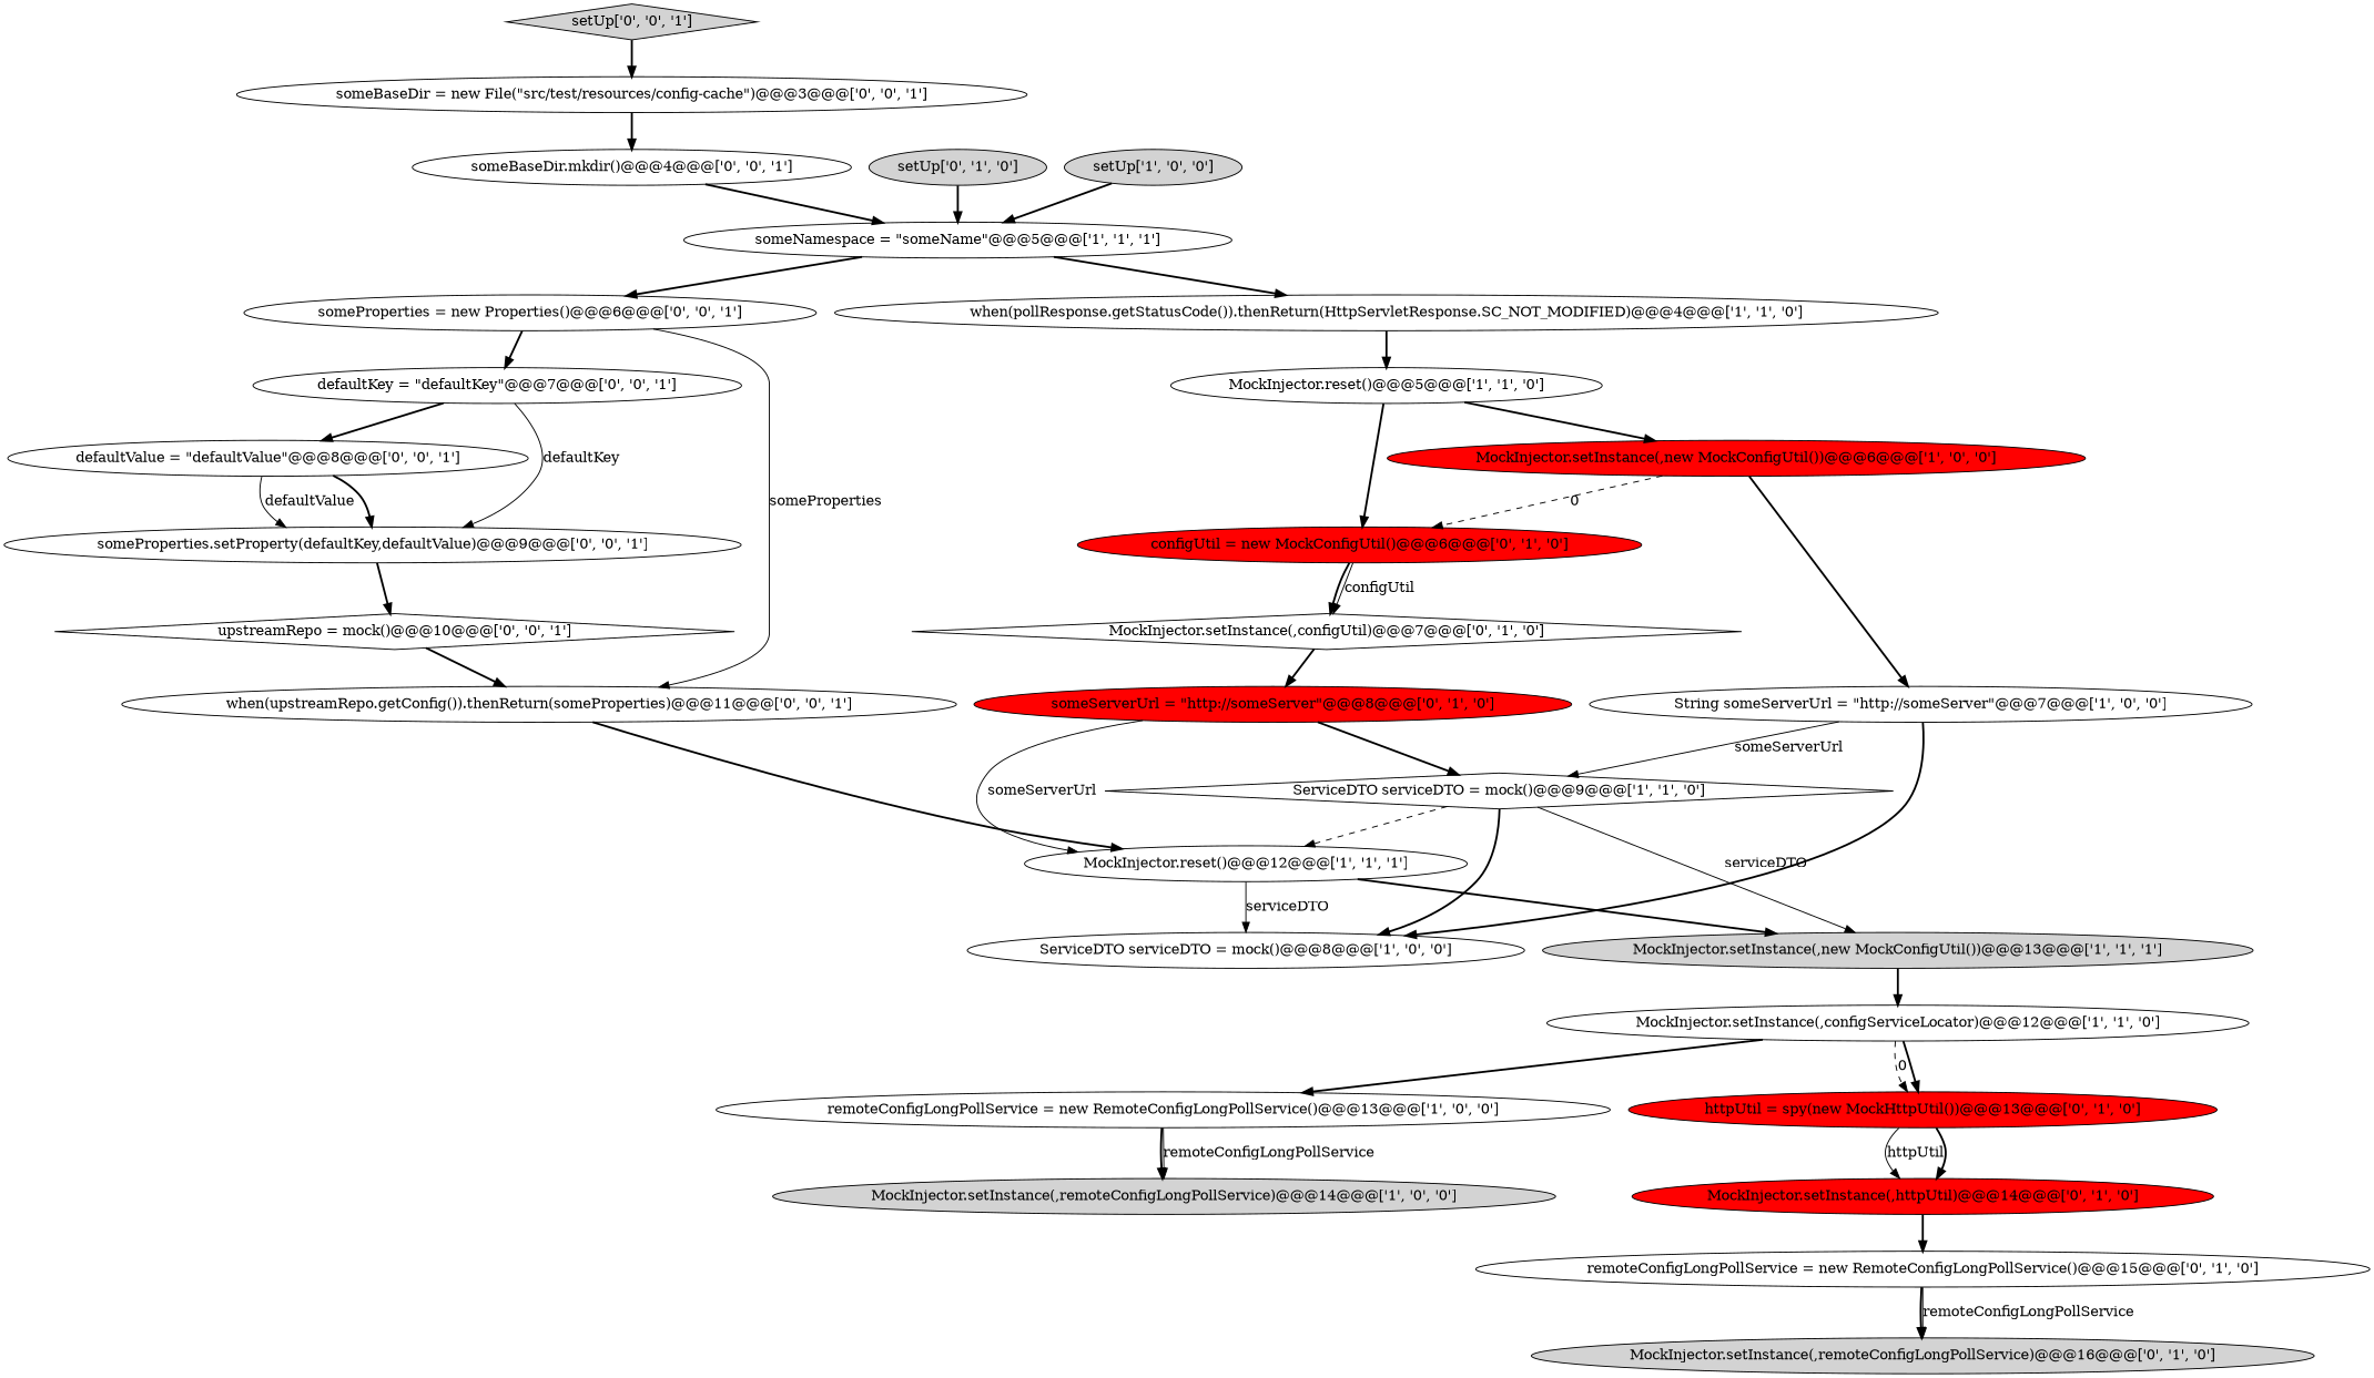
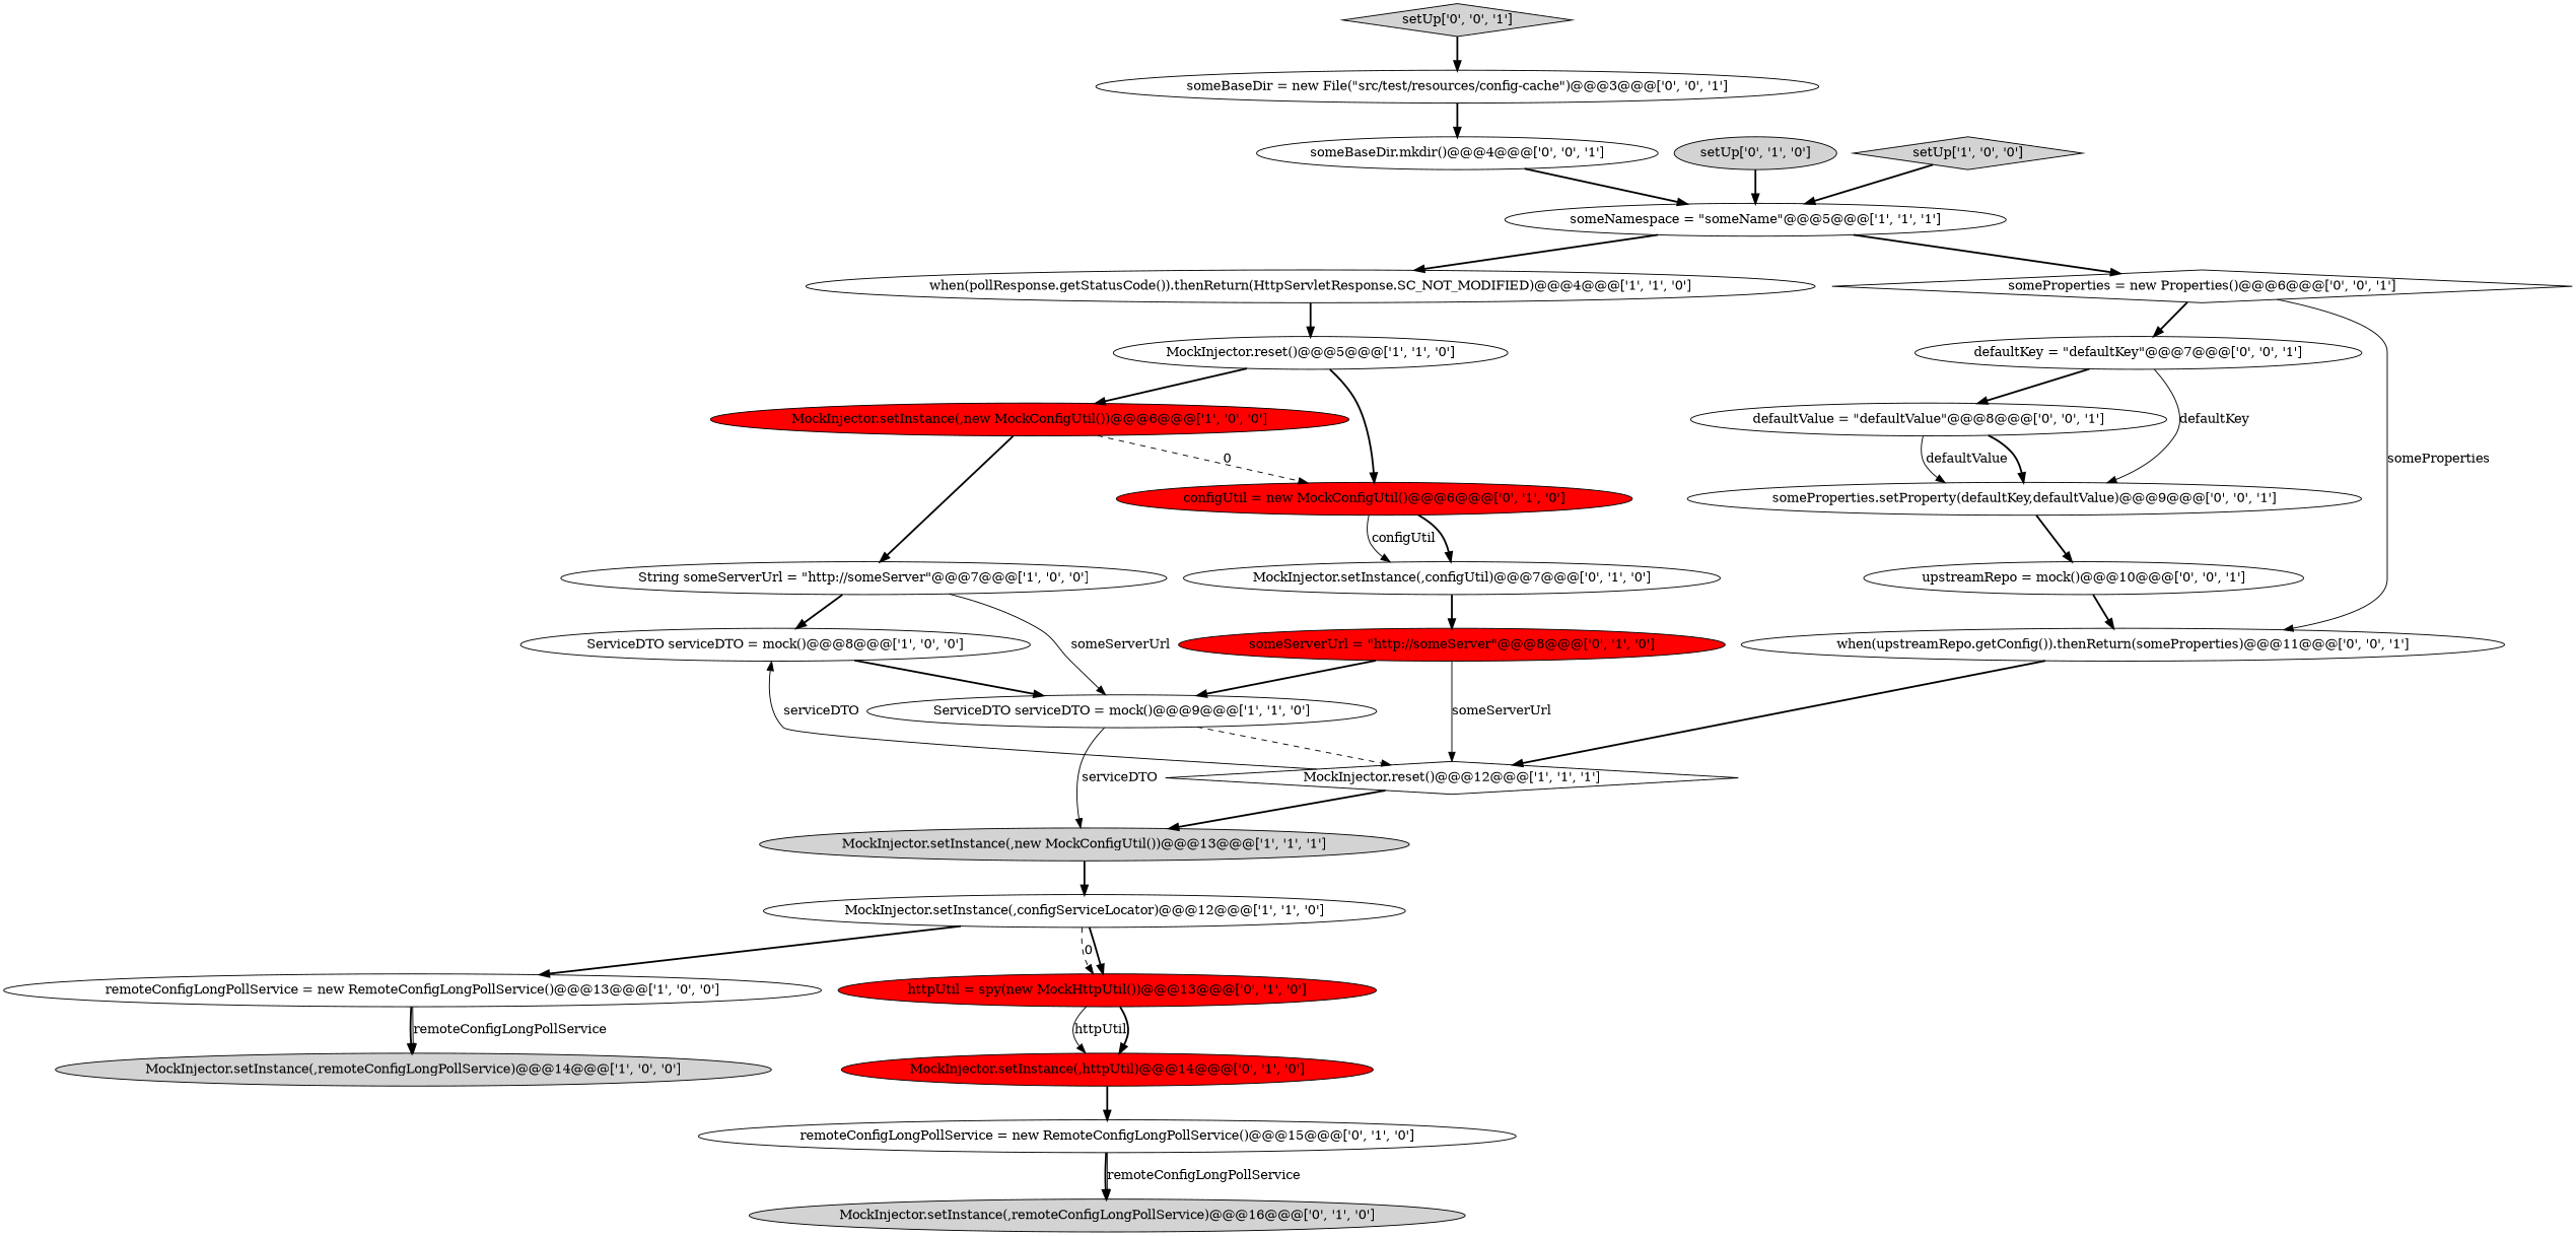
  digraph {
    fontname="DejaVu Serif"
    node [fillcolor=white fontname="DejaVu Serif" shape=ellipse style=filled]
    edge [fontname="DejaVu Serif" style=bold]
    n1 [label="ServiceDTO serviceDTO = mock()@@@8@@@['1', '0', '0']"]
-   n2 [label="ServiceDTO serviceDTO = mock()@@@9@@@['1', '1', '0']" shape=diamond]
-   n3 [label="MockInjector.reset()@@@12@@@['1', '1', '1']"]
+   n2 [label="ServiceDTO serviceDTO = mock()@@@9@@@['1', '1', '0']"]
+   n3 [label="MockInjector.reset()@@@12@@@['1', '1', '1']" shape=diamond]
    n4 [fillcolor=lightgray label="MockInjector.setInstance(,new MockConfigUtil())@@@13@@@['1', '1', '1']"]
    n5 [fillcolor=lightgray label="setUp['0', '0', '1']" shape=diamond]
    n6 [label="someBaseDir = new File(\"src/test/resources/config-cache\")@@@3@@@['0', '0', '1']"]
    n7 [label="someBaseDir.mkdir()@@@4@@@['0', '0', '1']"]
    n8 [label="someProperties.setProperty(defaultKey,defaultValue)@@@9@@@['0', '0', '1']"]
-   n9 [label="upstreamRepo = mock()@@@10@@@['0', '0', '1']" shape=diamond]
+   n9 [label="upstreamRepo = mock()@@@10@@@['0', '0', '1']"]
    n10 [label="when(upstreamRepo.getConfig()).thenReturn(someProperties)@@@11@@@['0', '0', '1']"]
    n11 [label="String someServerUrl = \"http://someServer\"@@@7@@@['1', '0', '0']"]
    n12 [label="defaultKey = \"defaultKey\"@@@7@@@['0', '0', '1']"]
    n13 [label="defaultValue = \"defaultValue\"@@@8@@@['0', '0', '1']"]
    n14 [label="when(pollResponse.getStatusCode()).thenReturn(HttpServletResponse.SC_NOT_MODIFIED)@@@4@@@['1', '1', '0']"]
    n15 [label="MockInjector.reset()@@@5@@@['1', '1', '0']"]
    n16 [fillcolor=red label="configUtil = new MockConfigUtil()@@@6@@@['0', '1', '0']"]
    n17 [fillcolor=red label="MockInjector.setInstance(,new MockConfigUtil())@@@6@@@['1', '0', '0']"]
-   n18 [label="someProperties = new Properties()@@@6@@@['0', '0', '1']"]
+   n18 [label="someProperties = new Properties()@@@6@@@['0', '0', '1']" shape=diamond]
    n19 [fillcolor=red label="MockInjector.setInstance(,httpUtil)@@@14@@@['0', '1', '0']"]
    n20 [label="remoteConfigLongPollService = new RemoteConfigLongPollService()@@@15@@@['0', '1', '0']"]
    n21 [fillcolor=lightgray label="MockInjector.setInstance(,remoteConfigLongPollService)@@@16@@@['0', '1', '0']"]
    n22 [label="MockInjector.setInstance(,configServiceLocator)@@@12@@@['1', '1', '0']"]
    n23 [fillcolor=lightgray label="setUp['0', '1', '0']"]
    n24 [label="someNamespace = \"someName\"@@@5@@@['1', '1', '1']"]
-   n25 [label="MockInjector.setInstance(,configUtil)@@@7@@@['0', '1', '0']" shape=diamond]
+   n25 [label="MockInjector.setInstance(,configUtil)@@@7@@@['0', '1', '0']"]
    n26 [fillcolor=red label="someServerUrl = \"http://someServer\"@@@8@@@['0', '1', '0']"]
    n27 [fillcolor=lightgray label="MockInjector.setInstance(,remoteConfigLongPollService)@@@14@@@['1', '0', '0']"]
    n28 [label="remoteConfigLongPollService = new RemoteConfigLongPollService()@@@13@@@['1', '0', '0']"]
    n29 [fillcolor=red label="httpUtil = spy(new MockHttpUtil())@@@13@@@['0', '1', '0']"]
-   n30 [fillcolor=lightgray label="setUp['1', '0', '0']"]
-   n2 -> n1
+   n30 [fillcolor=lightgray label="setUp['1', '0', '0']" shape=diamond]
+   n1 -> n2
    n2 -> n3 [style=dashed]
    n2 -> n4 [label=serviceDTO style=solid]
    n3 -> n1 [label=serviceDTO style=solid]
    n3 -> n4
    n4 -> n22
    n5 -> n6
    n6 -> n7
    n7 -> n24
    n8 -> n9
    n9 -> n10
    n10 -> n3
    n11 -> n1
    n11 -> n2 [label=someServerUrl style=solid]
    n12 -> n8 [label=defaultKey style=solid]
    n12 -> n13
    n13 -> n8
    n13 -> n8 [label=defaultValue style=solid]
    n14 -> n15
    n15 -> n16
    n15 -> n17
    n16 -> n25
    n16 -> n25 [label=configUtil style=solid]
    n17 -> n11
    n17 -> n16 [label=0 style=dashed]
    n18 -> n10 [label=someProperties style=solid]
    n18 -> n12
    n19 -> n20
    n20 -> n21
    n20 -> n21 [label=remoteConfigLongPollService style=solid]
    n22 -> n28
    n22 -> n29
    n22 -> n29 [label=0 style=dashed]
    n23 -> n24
    n24 -> n14
    n24 -> n18
    n25 -> n26
    n26 -> n2
    n26 -> n3 [label=someServerUrl style=solid]
    n28 -> n27
    n28 -> n27 [label=remoteConfigLongPollService style=solid]
    n29 -> n19 [label=httpUtil style=solid]
    n29 -> n19
    n30 -> n24
  }
